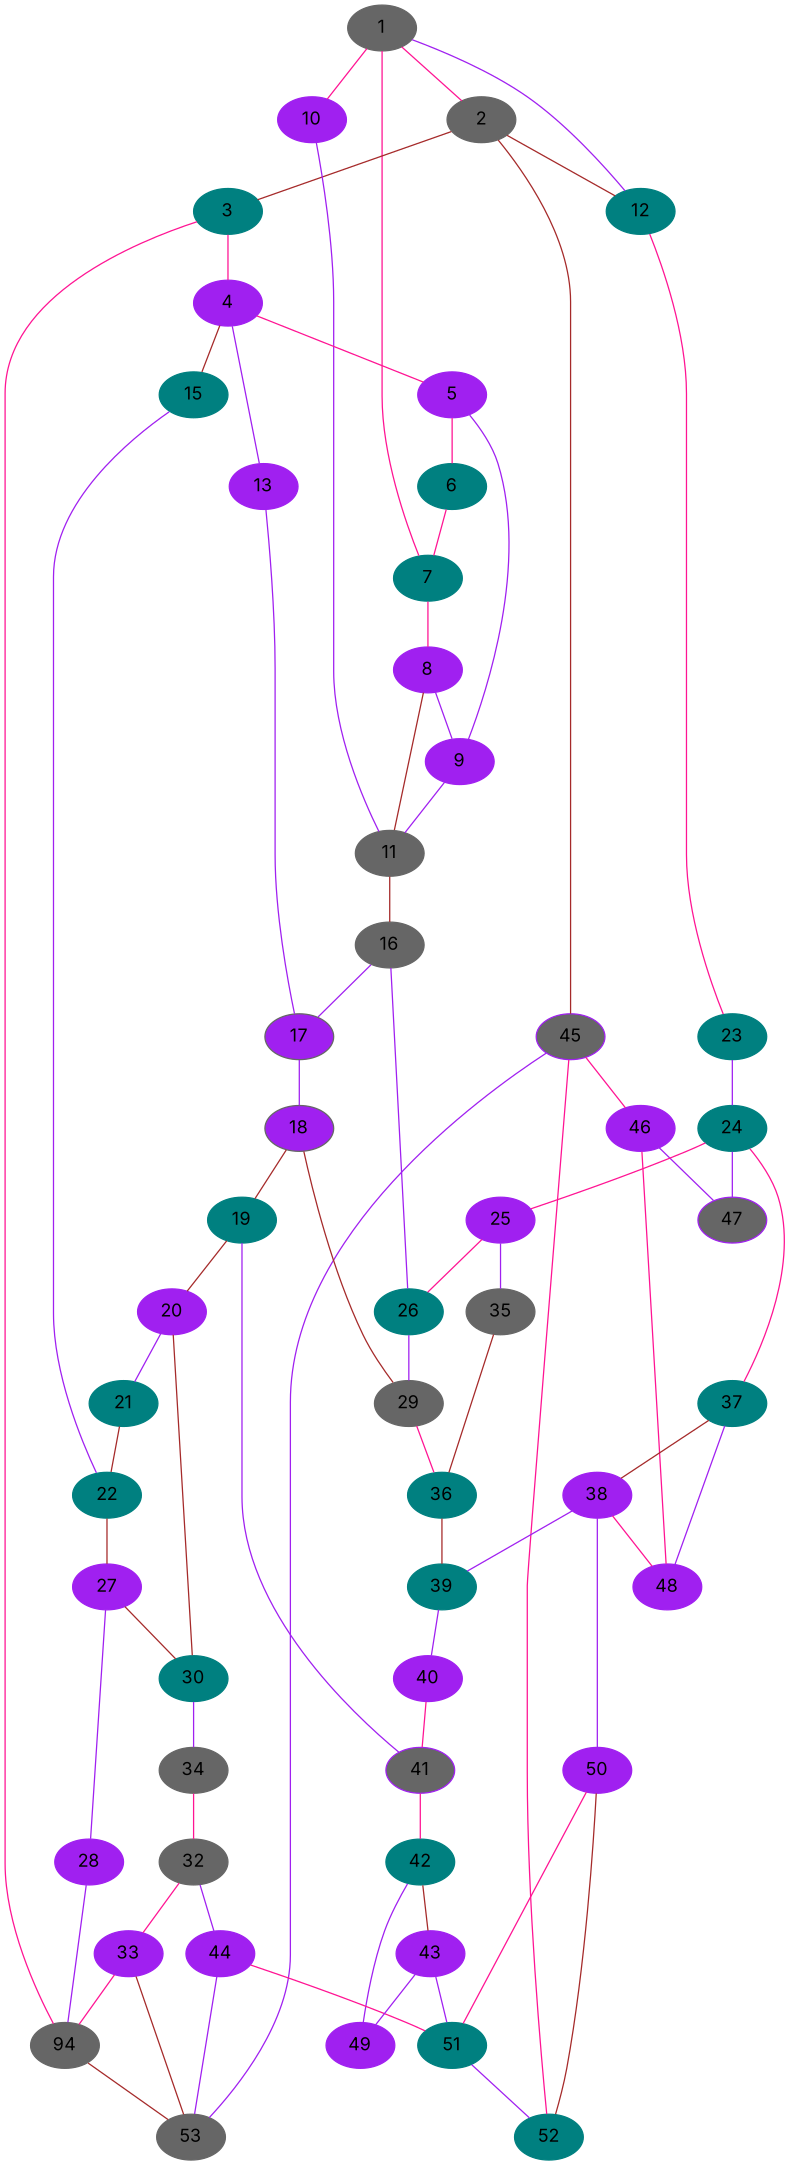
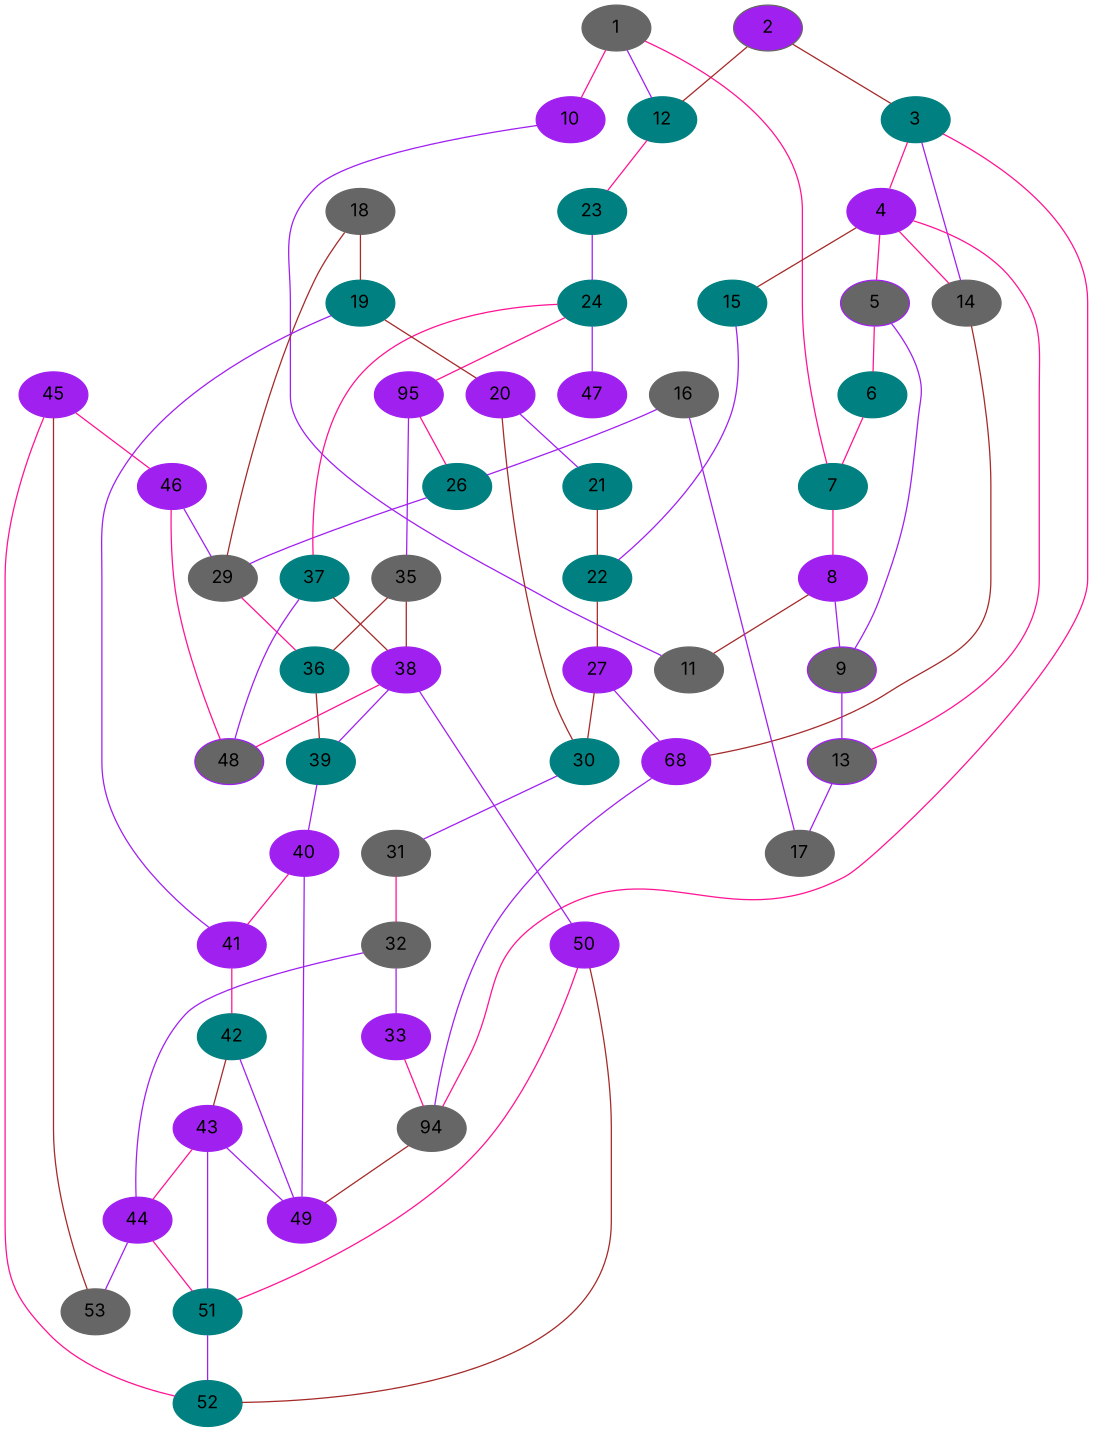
  graph {
    fontname=Inter
    node [color=purple fontname=Inter style=filled]
    edge [color=purple fontname=Inter weight=1.0]
    1 [color=gray40]
-   2 [color=gray40]
+   2 [color=gray40 fillcolor=purple]
    7 [color=teal]
    10
    12 [color=teal]
    3 [color=teal]
-   45 [fillcolor=gray40]
+   45
    8
    11 [color=gray40]
    23 [color=teal]
    4
+   14 [color=gray40]
    n13 [color=gray40 label=94]
    53 [color=gray40]
    46
    52 [color=teal]
-   5
-   13
+   5 [fillcolor=gray40]
+   13 [fillcolor=gray40]
    15 [color=teal]
-   28
+   28 [label=68]
    6 [color=teal]
-   9
-   17 [color=gray40 fillcolor=purple]
+   9 [fillcolor=gray40]
+   17 [color=gray40]
    22 [color=teal]
    16 [color=gray40]
    26 [color=teal]
    24 [color=teal]
-   18 [color=gray40 fillcolor=purple]
+   18 [color=gray40]
    27
    29 [color=gray40]
    19 [color=teal]
    20
-   41 [fillcolor=gray40]
+   41
    36 [color=teal]
    21 [color=teal]
    30 [color=teal]
    42 [color=teal]
-   31 [color=gray40 label=34]
-   25
+   31 [color=gray40]
+   25 [label=95]
    37 [color=teal]
-   47 [fillcolor=gray40]
+   47
    35 [color=gray40]
    38
-   48
+   48 [fillcolor=gray40]
    39 [color=teal]
    32 [color=gray40]
    33
    44
    51 [color=teal]
    50
    40
    49
    43
-   1 -- 2 [color=deeppink]
    1 -- 7 [color=deeppink]
    1 -- 10 [color=deeppink weight=2.0]
    1 -- 12
    2 -- 12 [color=brown]
    2 -- 3 [color=brown]
-   2 -- 45 [color=brown]
    7 -- 8 [color=deeppink]
    10 -- 11
    12 -- 23 [color=deeppink]
    3 -- 4 [color=deeppink]
+   3 -- 14
    3 -- n13 [color=deeppink]
-   45 -- 53
+   45 -- 53 [color=brown]
    45 -- 46 [color=deeppink]
    45 -- 52 [color=deeppink]
    8 -- 11 [color=brown]
    8 -- 9
-   11 -- 16 [color=brown]
    23 -- 24 [weight=2.0]
+   4 -- 14 [color=deeppink]
    4 -- 5 [color=deeppink]
-   4 -- 13
+   4 -- 13 [color=deeppink]
    4 -- 15 [color=brown weight=2.0]
-   n13 -- 53 [color=brown]
-   46 -- 47
+   14 -- 28 [color=brown]
+   n13 -- 49 [color=brown]
+   46 -- 29
    46 -- 48 [color=deeppink]
    5 -- 6 [color=deeppink]
    5 -- 9
    13 -- 17
    15 -- 22
    28 -- n13
    6 -- 7 [color=deeppink]
-   9 -- 11
-   17 -- 18
+   9 -- 13
    22 -- 27 [color=brown]
    16 -- 17
    16 -- 26
    26 -- 29
    24 -- 25 [color=deeppink]
    24 -- 37 [color=deeppink]
    24 -- 47 [weight=2.0]
    18 -- 29 [color=brown]
    18 -- 19 [color=brown]
    27 -- 28
    27 -- 30 [color=brown]
    29 -- 36 [color=deeppink]
    19 -- 20 [color=brown]
    19 -- 41
    20 -- 21
    20 -- 30 [color=brown]
    41 -- 42 [color=deeppink]
    36 -- 39 [color=brown]
    21 -- 22 [color=brown]
    30 -- 31 [weight=2.0]
    42 -- 49
    42 -- 43 [color=brown]
    31 -- 32 [color=deeppink]
    25 -- 26 [color=deeppink]
    25 -- 35
    37 -- 38 [color=brown]
    37 -- 48
    35 -- 36 [color=brown]
+   35 -- 38 [color=brown]
    38 -- 48 [color=deeppink]
    38 -- 39
    38 -- 50 [weight=2.0]
    39 -- 40
-   32 -- 33 [color=deeppink]
+   32 -- 33
    32 -- 44
    33 -- n13 [color=deeppink]
-   33 -- 53 [color=brown]
    44 -- 53
    44 -- 51 [color=deeppink weight=2.0]
    51 -- 52
    50 -- 52 [color=brown]
    50 -- 51 [color=deeppink]
    40 -- 41 [color=deeppink]
+   40 -- 49
+   43 -- 44 [color=deeppink]
    43 -- 51 [weight=2.0]
    43 -- 49
  }
